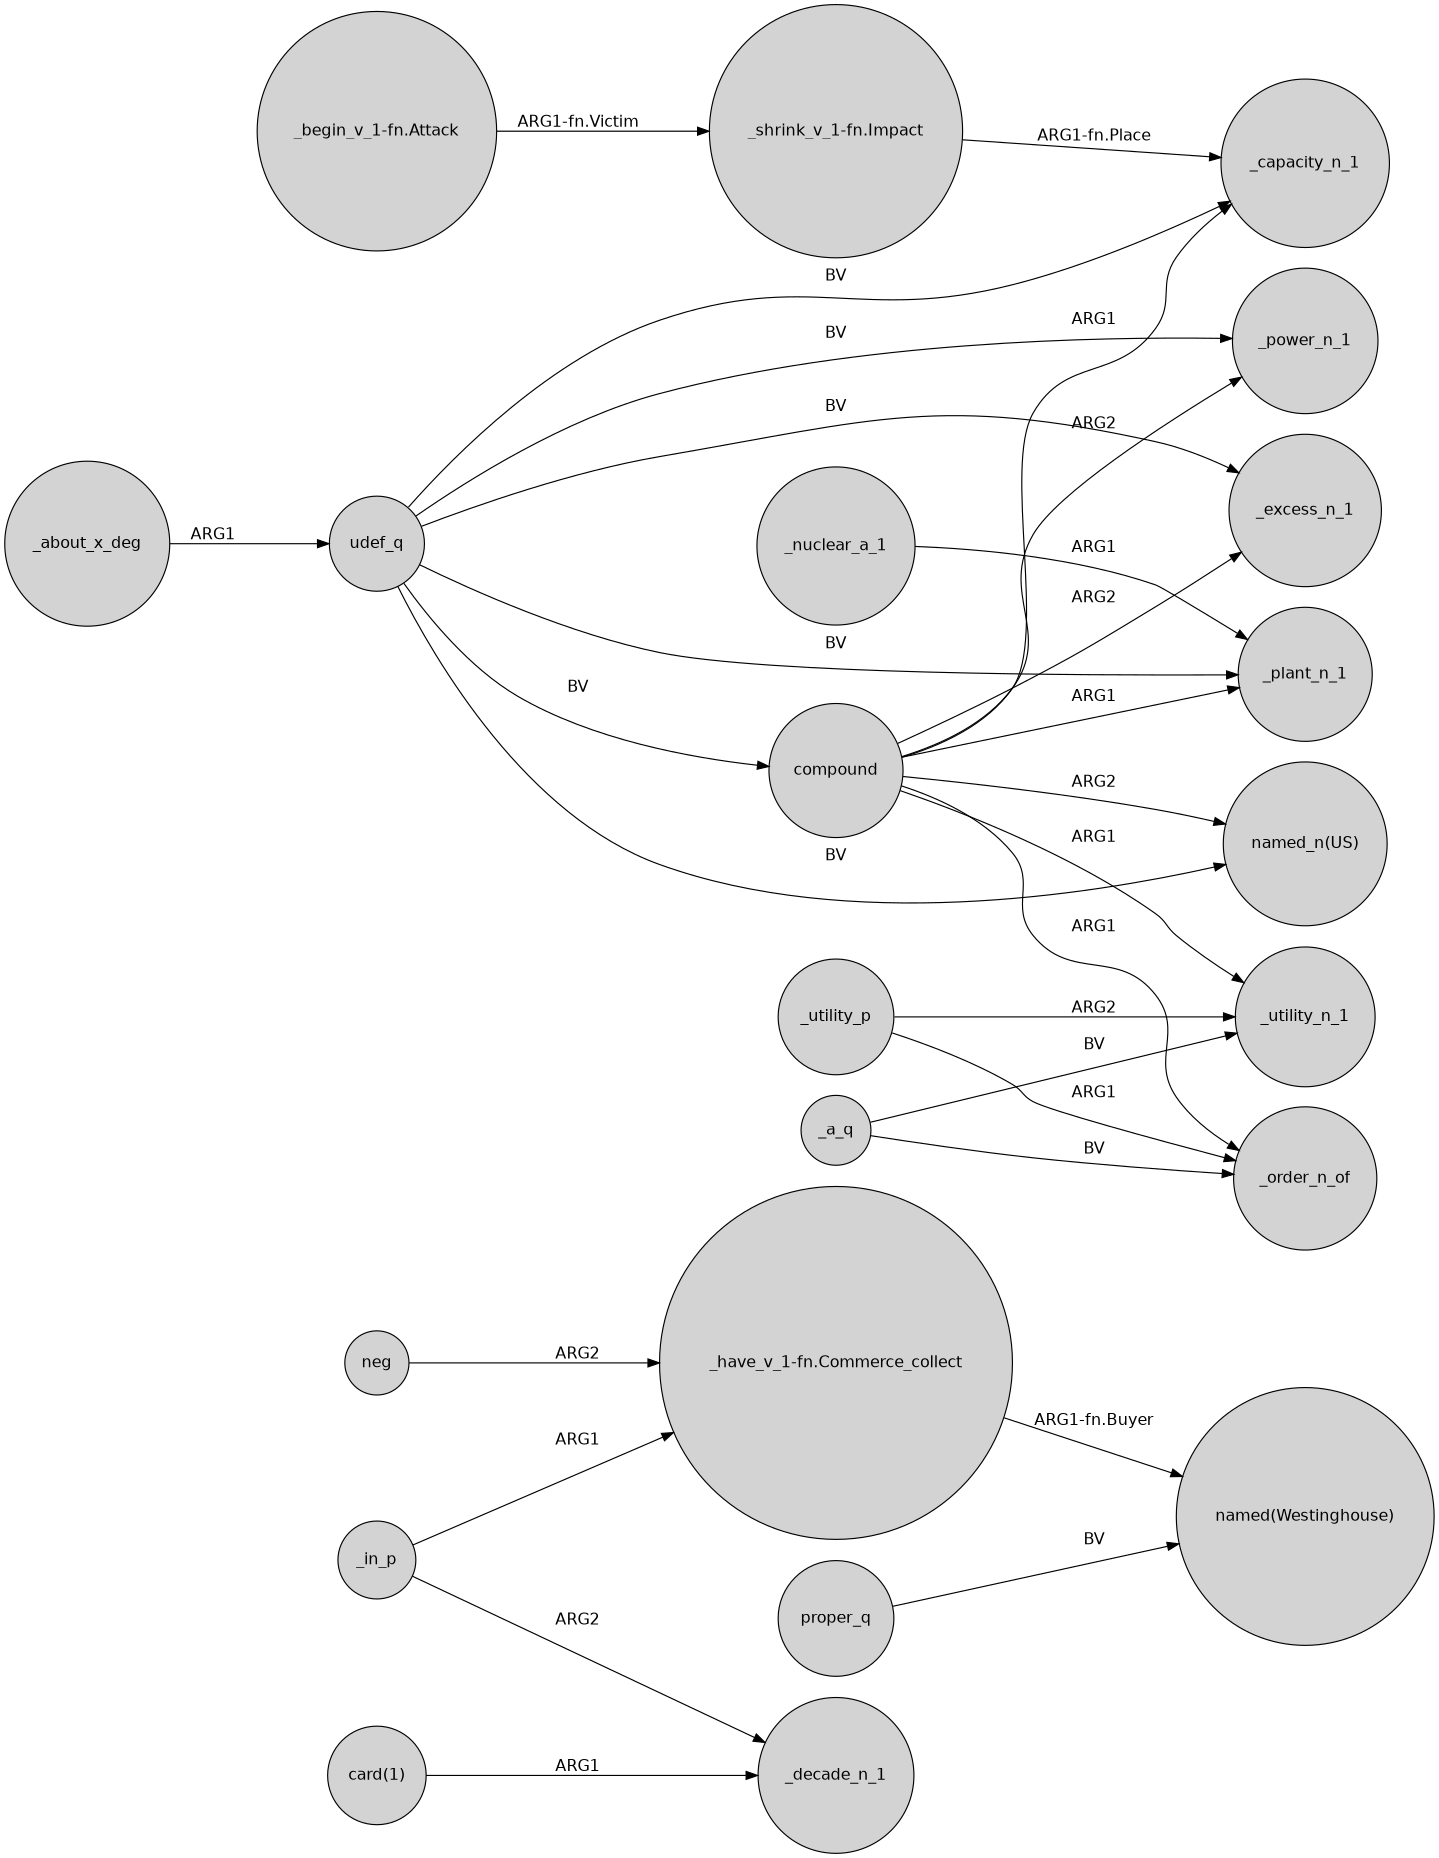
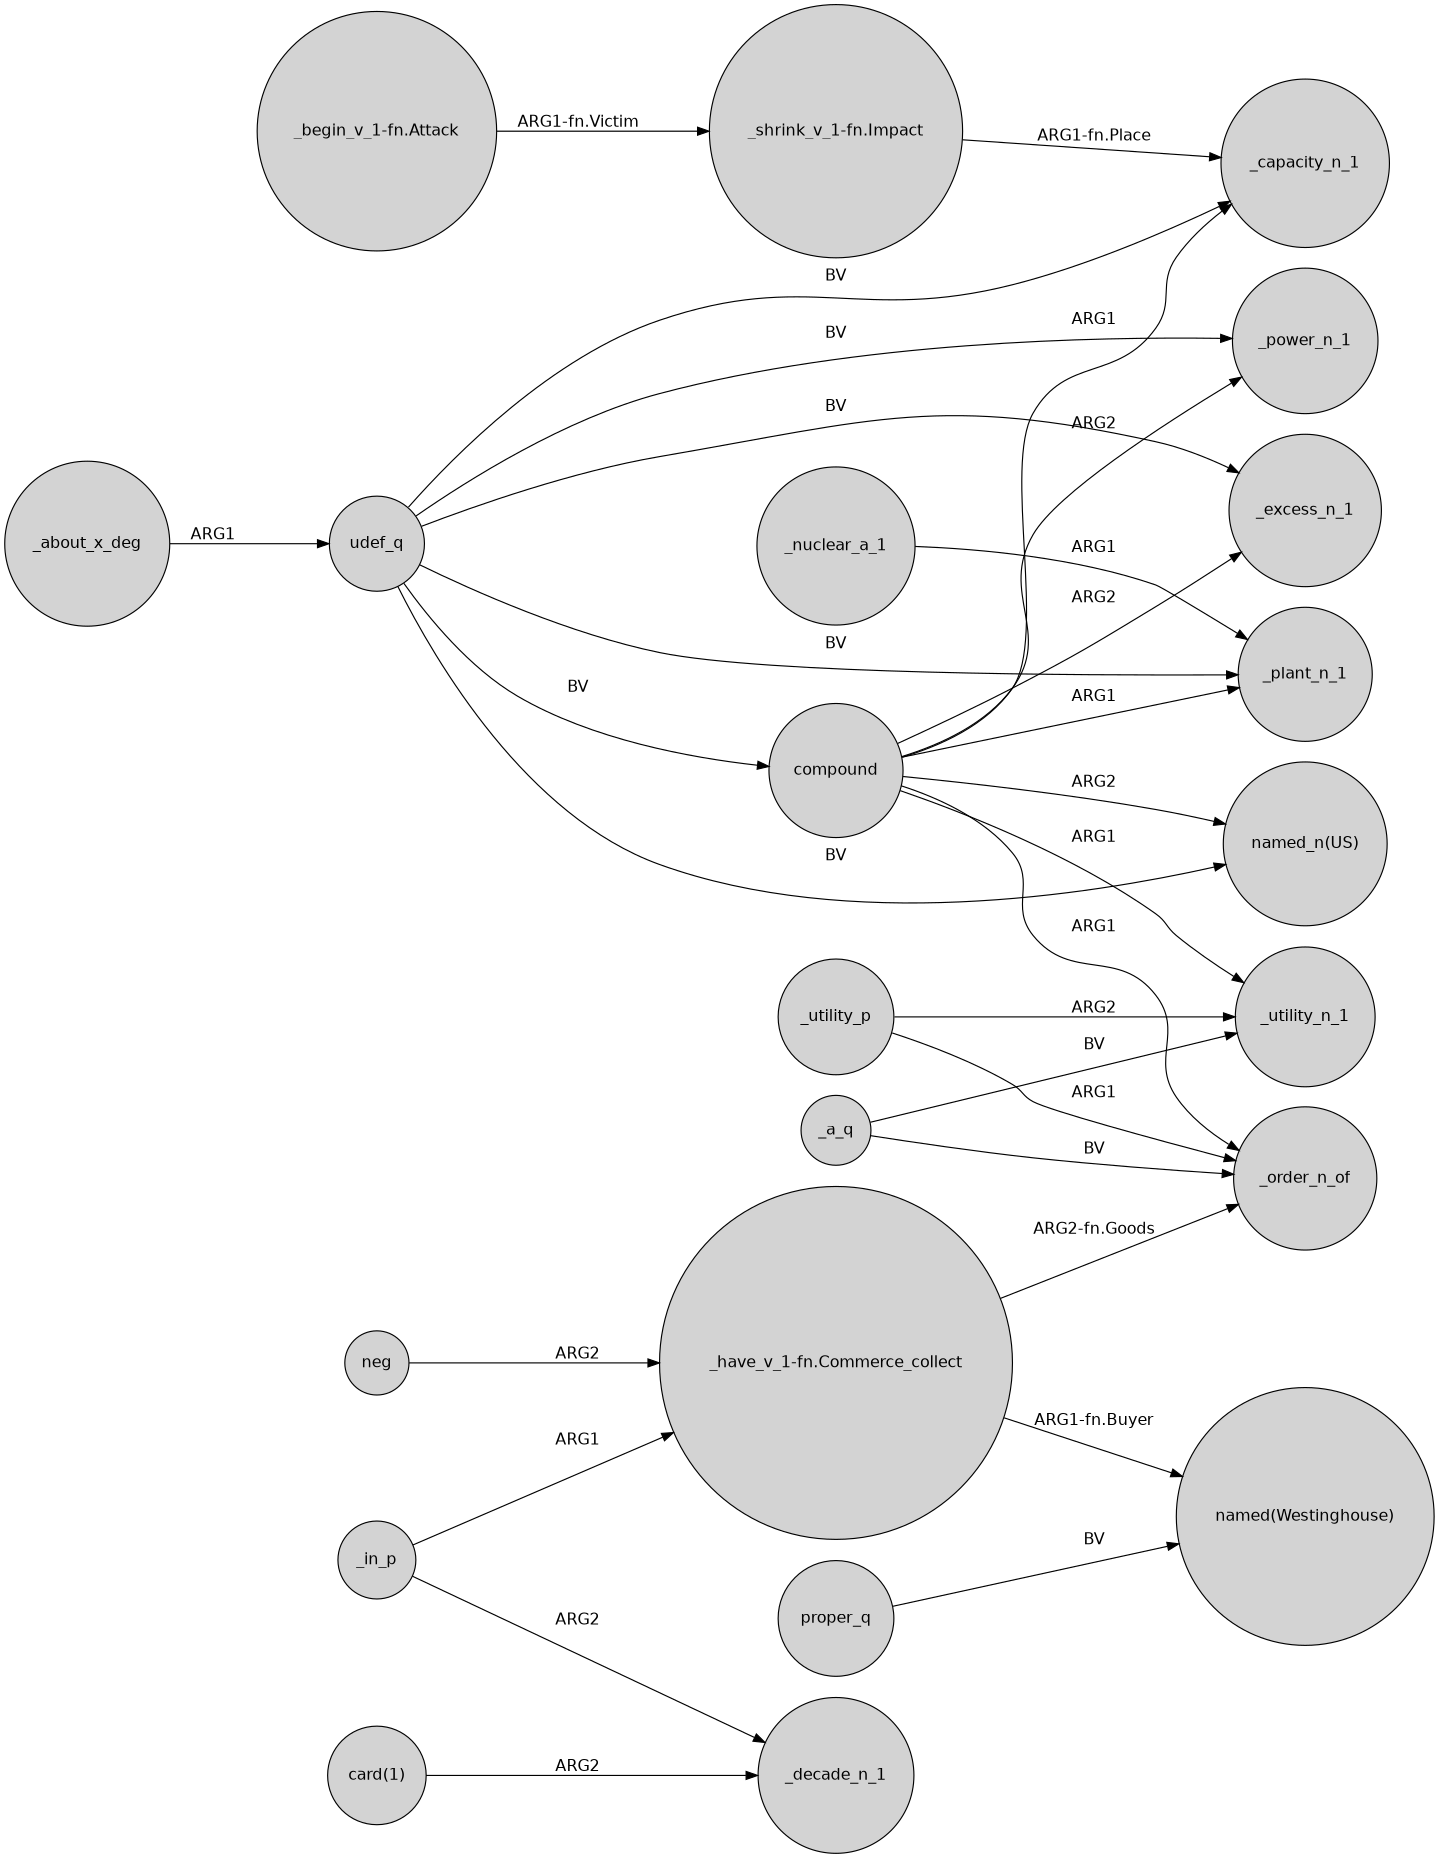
  digraph {
    fontname="DejaVu Sans"
    rankdir=LR
    node [fontname="DejaVu Sans" shape=circle style=filled]
    edge [fontname="DejaVu Sans"]
    udef_q
    _plant_n_1
    _capacity_n_1
    _power_n_1
    _excess_n_1
    "named_n(US)"
    compound
    _order_n_of
    _utility_n_1
    _a_q
    n11 [label=_utility_p]
    "card(1)"
    _decade_n_1
    "_shrink_v_1-fn.Impact"
    neg
    "_have_v_1-fn.Commerce_collect"
    "named(Westinghouse)"
    "_begin_v_1-fn.Attack"
    proper_q
    _nuclear_a_1
    _about_x_deg
    _in_p
    udef_q -> _plant_n_1 [label=BV]
    udef_q -> _capacity_n_1 [label=BV]
    udef_q -> _power_n_1 [label=BV]
    udef_q -> _excess_n_1 [label=BV]
    udef_q -> "named_n(US)" [label=BV]
    udef_q -> compound [label=BV]
    compound -> _plant_n_1 [label=ARG1]
    compound -> _capacity_n_1 [label=ARG1]
    compound -> _power_n_1 [label=ARG2]
    compound -> _excess_n_1 [label=ARG2]
    compound -> "named_n(US)" [label=ARG2]
    compound -> _order_n_of [label=ARG1]
    compound -> _utility_n_1 [label=ARG1]
    _a_q -> _order_n_of [label=BV]
    _a_q -> _utility_n_1 [label=BV]
    n11 -> _order_n_of [label=ARG1]
    n11 -> _utility_n_1 [label=ARG2]
-   "card(1)" -> _decade_n_1 [label=ARG1]
+   "card(1)" -> _decade_n_1 [label=ARG2]
    "_shrink_v_1-fn.Impact" -> _capacity_n_1 [label="ARG1-fn.Place"]
    neg -> "_have_v_1-fn.Commerce_collect" [label=ARG2]
+   "_have_v_1-fn.Commerce_collect" -> _order_n_of [label="ARG2-fn.Goods"]
    "_have_v_1-fn.Commerce_collect" -> "named(Westinghouse)" [label="ARG1-fn.Buyer"]
    "_begin_v_1-fn.Attack" -> "_shrink_v_1-fn.Impact" [label="ARG1-fn.Victim"]
    proper_q -> "named(Westinghouse)" [label=BV]
    _nuclear_a_1 -> _plant_n_1 [label=ARG1]
    _about_x_deg -> udef_q [label=ARG1]
    _in_p -> _decade_n_1 [label=ARG2]
    _in_p -> "_have_v_1-fn.Commerce_collect" [label=ARG1]
  }
